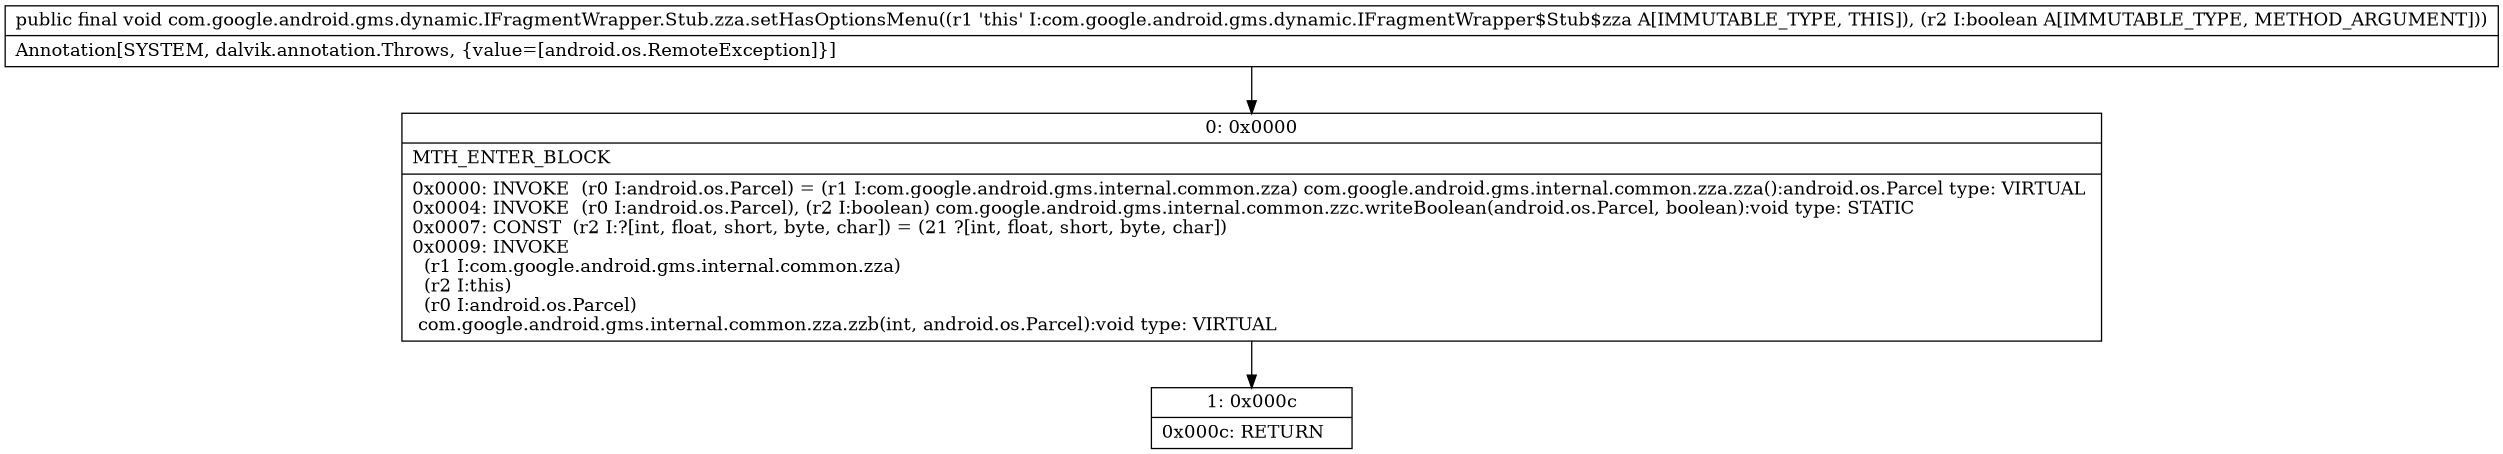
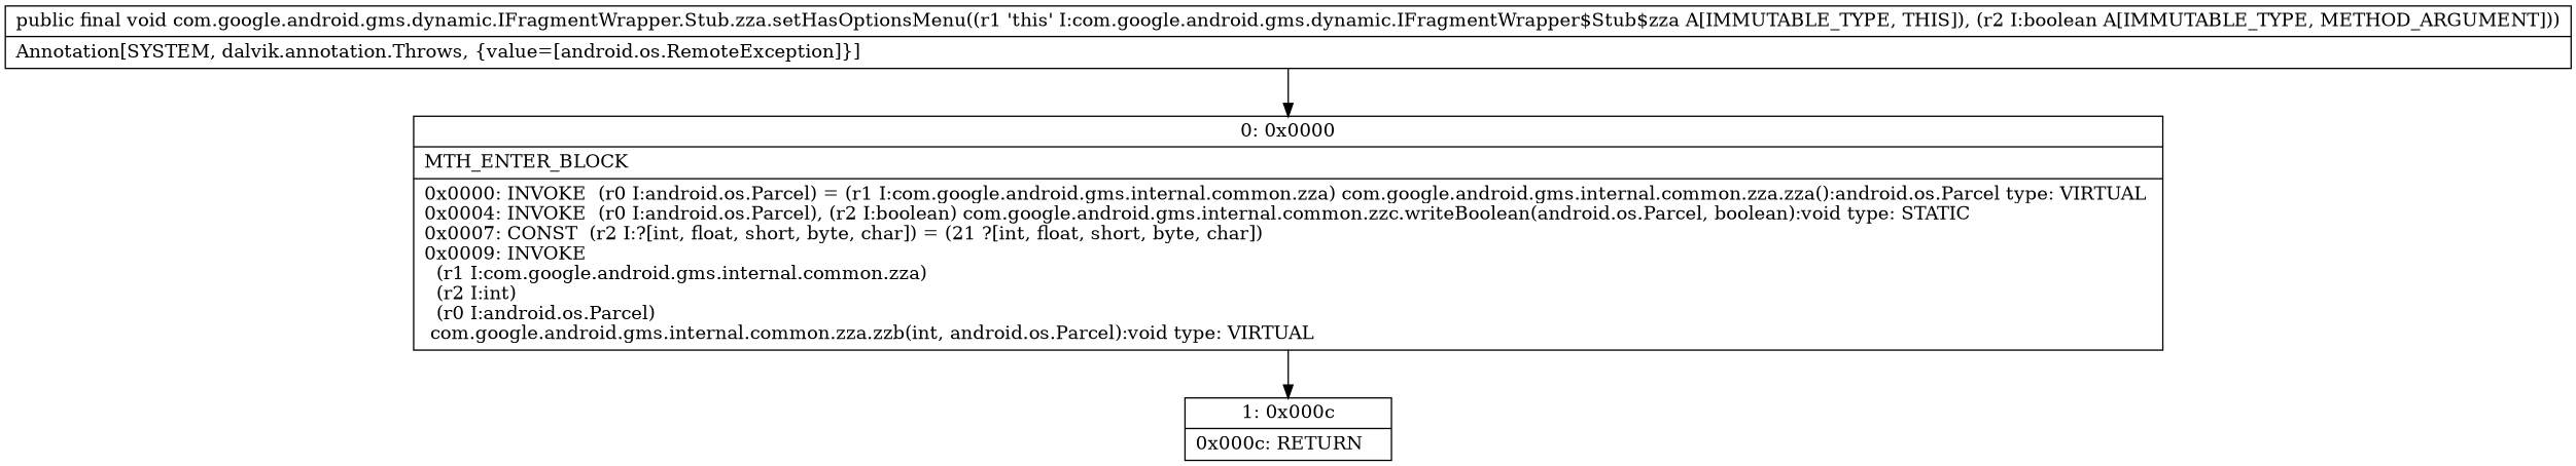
  digraph {
    node [shape=record]
-   n1 [label="{0\:\ 0x0000|MTH_ENTER_BLOCK\l|0x0000: INVOKE  (r0 I:android.os.Parcel) = (r1 I:com.google.android.gms.internal.common.zza) com.google.android.gms.internal.common.zza.zza():android.os.Parcel type: VIRTUAL \l0x0004: INVOKE  (r0 I:android.os.Parcel), (r2 I:boolean) com.google.android.gms.internal.common.zzc.writeBoolean(android.os.Parcel, boolean):void type: STATIC \l0x0007: CONST  (r2 I:?[int, float, short, byte, char]) = (21 ?[int, float, short, byte, char]) \l0x0009: INVOKE  \l  (r1 I:com.google.android.gms.internal.common.zza)\l  (r2 I:this)\l  (r0 I:android.os.Parcel)\l com.google.android.gms.internal.common.zza.zzb(int, android.os.Parcel):void type: VIRTUAL \l}"]
+   n1 [label="{0\:\ 0x0000|MTH_ENTER_BLOCK\l|0x0000: INVOKE  (r0 I:android.os.Parcel) = (r1 I:com.google.android.gms.internal.common.zza) com.google.android.gms.internal.common.zza.zza():android.os.Parcel type: VIRTUAL \l0x0004: INVOKE  (r0 I:android.os.Parcel), (r2 I:boolean) com.google.android.gms.internal.common.zzc.writeBoolean(android.os.Parcel, boolean):void type: STATIC \l0x0007: CONST  (r2 I:?[int, float, short, byte, char]) = (21 ?[int, float, short, byte, char]) \l0x0009: INVOKE  \l  (r1 I:com.google.android.gms.internal.common.zza)\l  (r2 I:int)\l  (r0 I:android.os.Parcel)\l com.google.android.gms.internal.common.zza.zzb(int, android.os.Parcel):void type: VIRTUAL \l}"]
    n2 [label="{1\:\ 0x000c|0x000c: RETURN   \l}"]
    n3 [label="{public final void com.google.android.gms.dynamic.IFragmentWrapper.Stub.zza.setHasOptionsMenu((r1 'this' I:com.google.android.gms.dynamic.IFragmentWrapper$Stub$zza A[IMMUTABLE_TYPE, THIS]), (r2 I:boolean A[IMMUTABLE_TYPE, METHOD_ARGUMENT]))  | Annotation[SYSTEM, dalvik.annotation.Throws, \{value=[android.os.RemoteException]\}]\l}"]
    n1 -> n2
    n3 -> n1
  }
